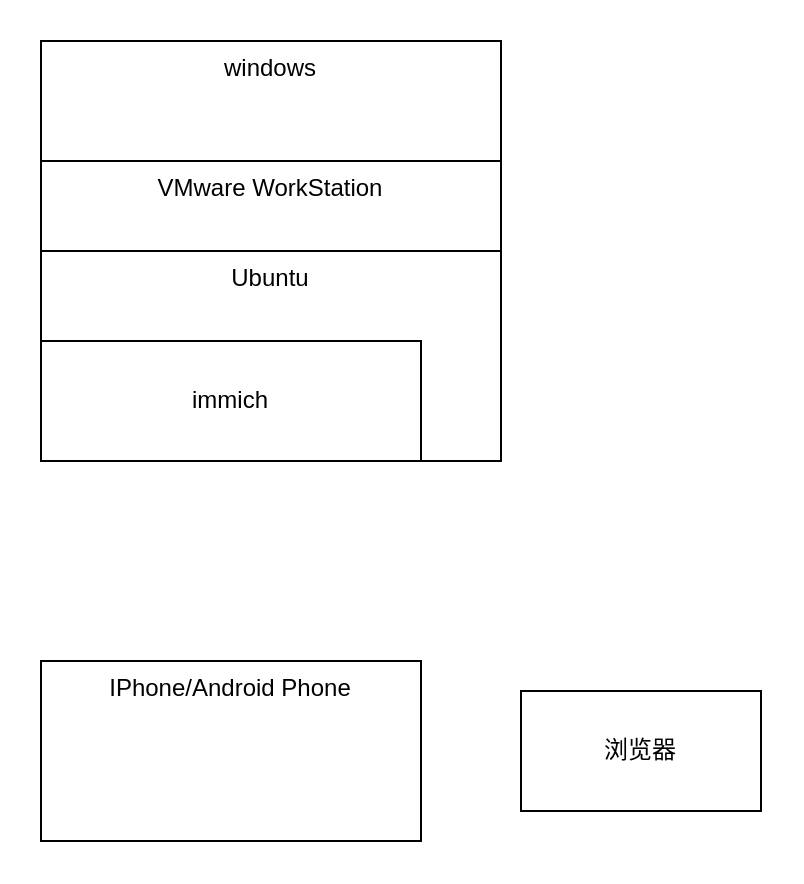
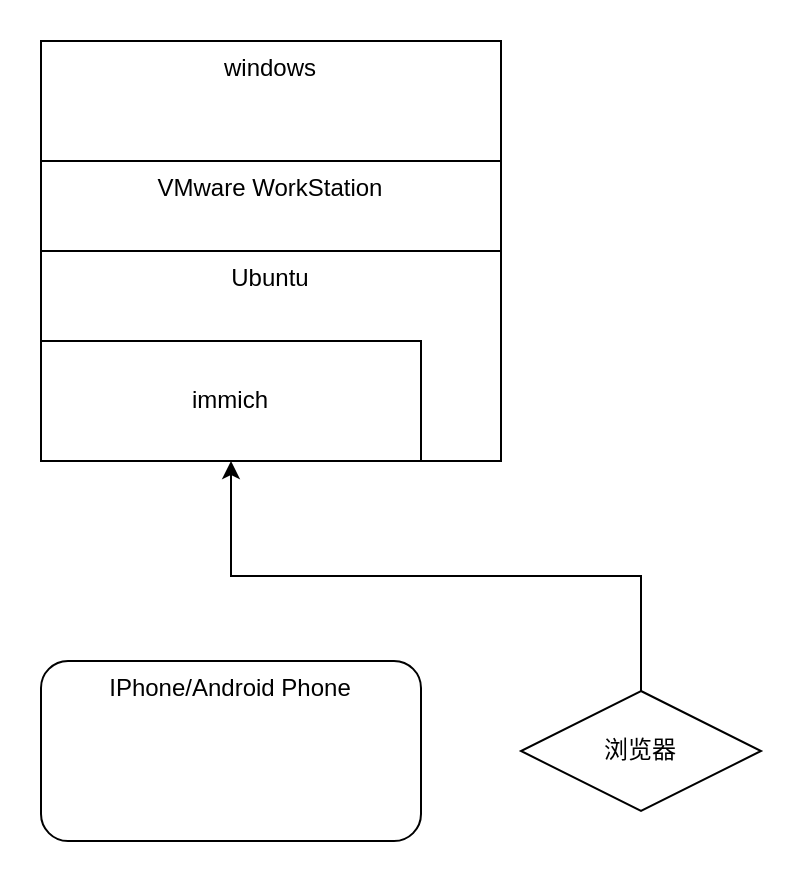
  <mxCell id="0" />
  <mxCell id="1" parent="0" />
  <mxCell id="2" value="windows" style="rounded=0;whiteSpace=wrap;html=1;verticalAlign=top;" vertex="1" parent="1"><mxGeometry x="20" y="20" width="230" height="210" as="geometry" /></mxCell>
  <mxCell id="3" value="VMware WorkStation" style="rounded=0;whiteSpace=wrap;html=1;verticalAlign=top;" vertex="1" parent="1"><mxGeometry x="20" y="80" width="230" height="150" as="geometry" /></mxCell>
  <mxCell id="4" value="Ubuntu" style="rounded=0;whiteSpace=wrap;html=1;verticalAlign=top;" vertex="1" parent="1"><mxGeometry x="20" y="125" width="230" height="105" as="geometry" /></mxCell>
  <mxCell id="5" value="immich" style="rounded=0;whiteSpace=wrap;html=1;" vertex="1" parent="1"><mxGeometry x="20" y="170" width="190" height="60" as="geometry" /></mxCell>
- <mxCell id="6" value="IPhone/Android Phone" style="rounded=0;whiteSpace=wrap;html=1;verticalAlign=top;" vertex="1" parent="1"><mxGeometry x="20" y="330" width="190" height="90" as="geometry" /></mxCell>
- <mxCell id="8" value="浏览器" style="rounded=0;whiteSpace=wrap;html=1;" vertex="1" parent="1"><mxGeometry x="260" y="345" width="120" height="60" as="geometry" /></mxCell>
+ <mxCell id="6" value="IPhone/Android Phone" style="whiteSpace=wrap;html=1;verticalAlign=top;rounded=1;" vertex="1" parent="1"><mxGeometry x="20" y="330" width="190" height="90" as="geometry" /></mxCell>
+ <mxCell id="7" style="edgeStyle=orthogonalEdgeStyle;rounded=0;orthogonalLoop=1;jettySize=auto;html=1;exitX=0.5;exitY=0;exitDx=0;exitDy=0;entryX=0.5;entryY=1;entryDx=0;entryDy=0;" edge="1" parent="1" source="8" target="5"><mxGeometry relative="1" as="geometry" /></mxCell>
+ <mxCell id="8" value="浏览器" style="rhombus;whiteSpace=wrap;html=1;" vertex="1" parent="1"><mxGeometry x="260" y="345" width="120" height="60" as="geometry" /></mxCell>
